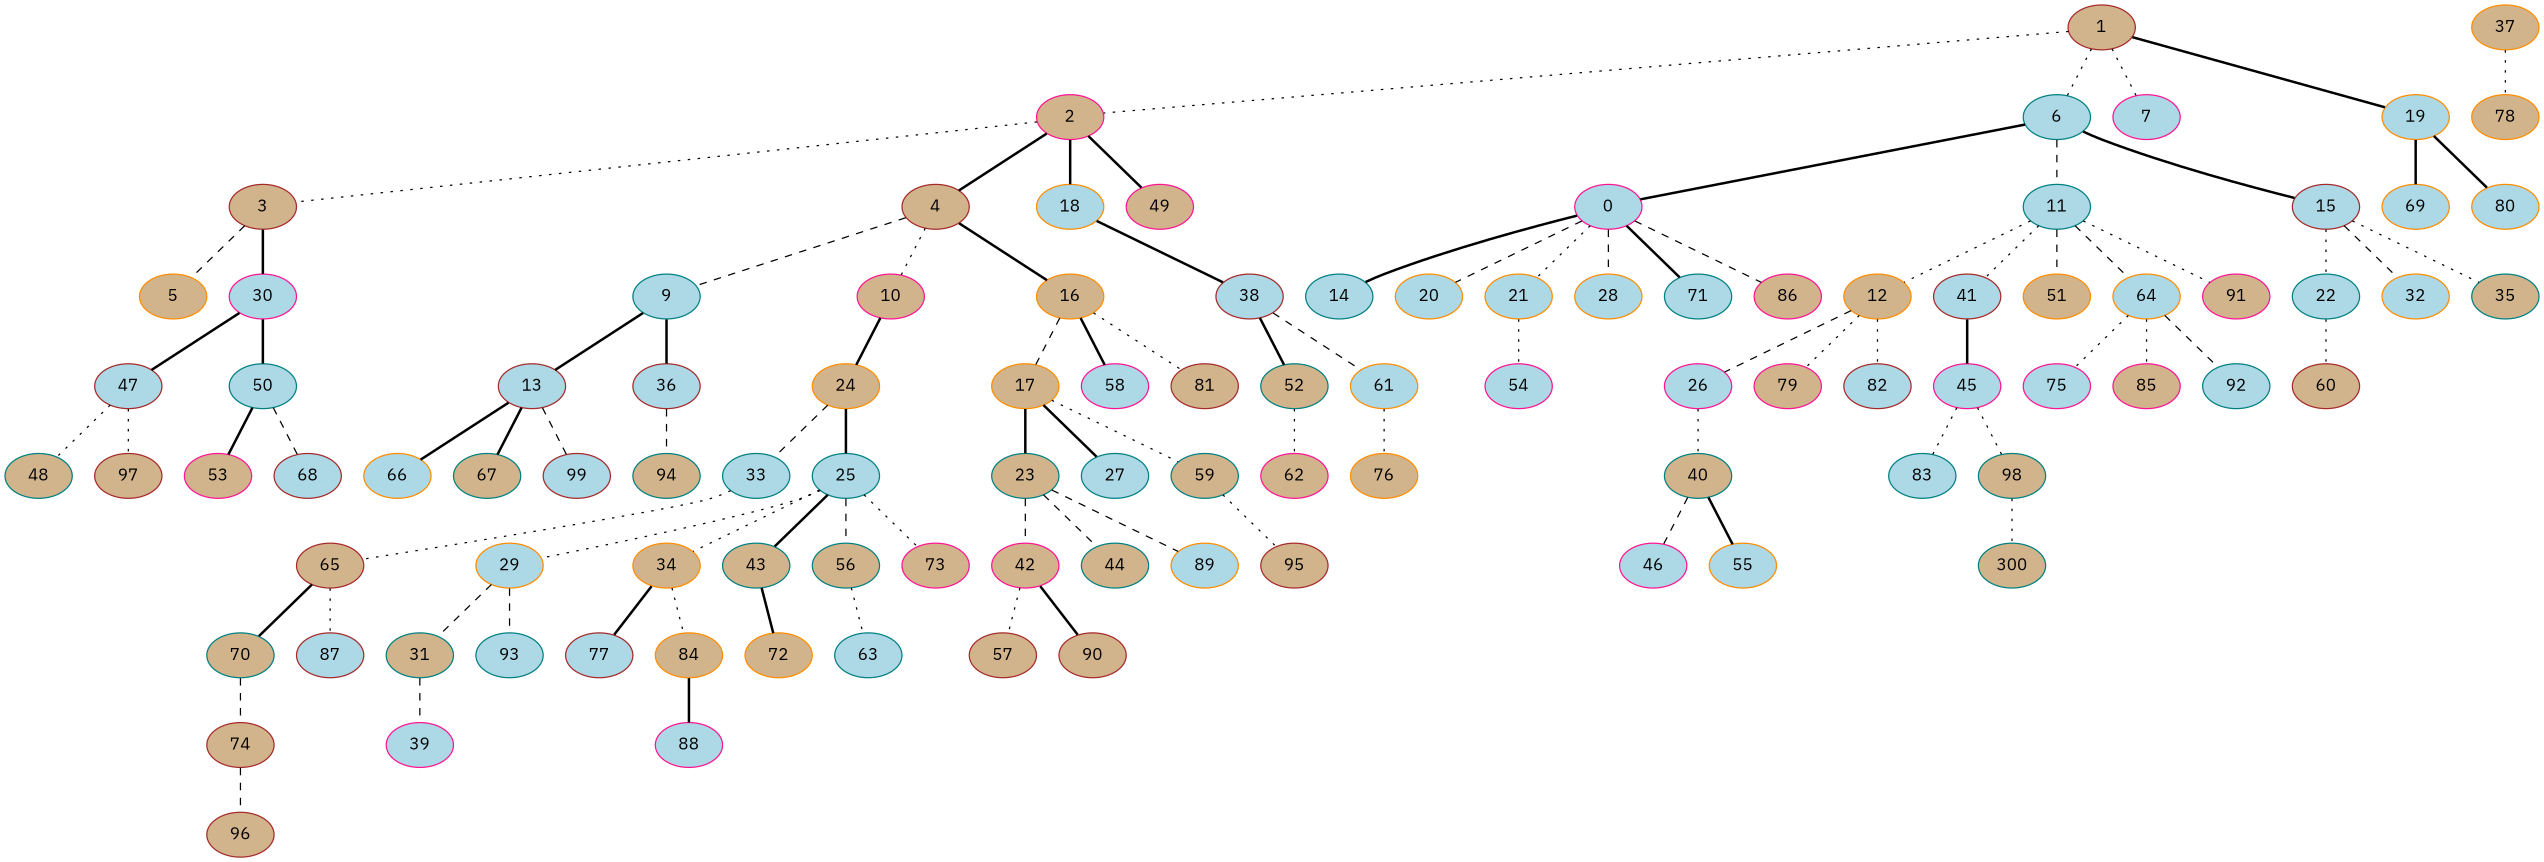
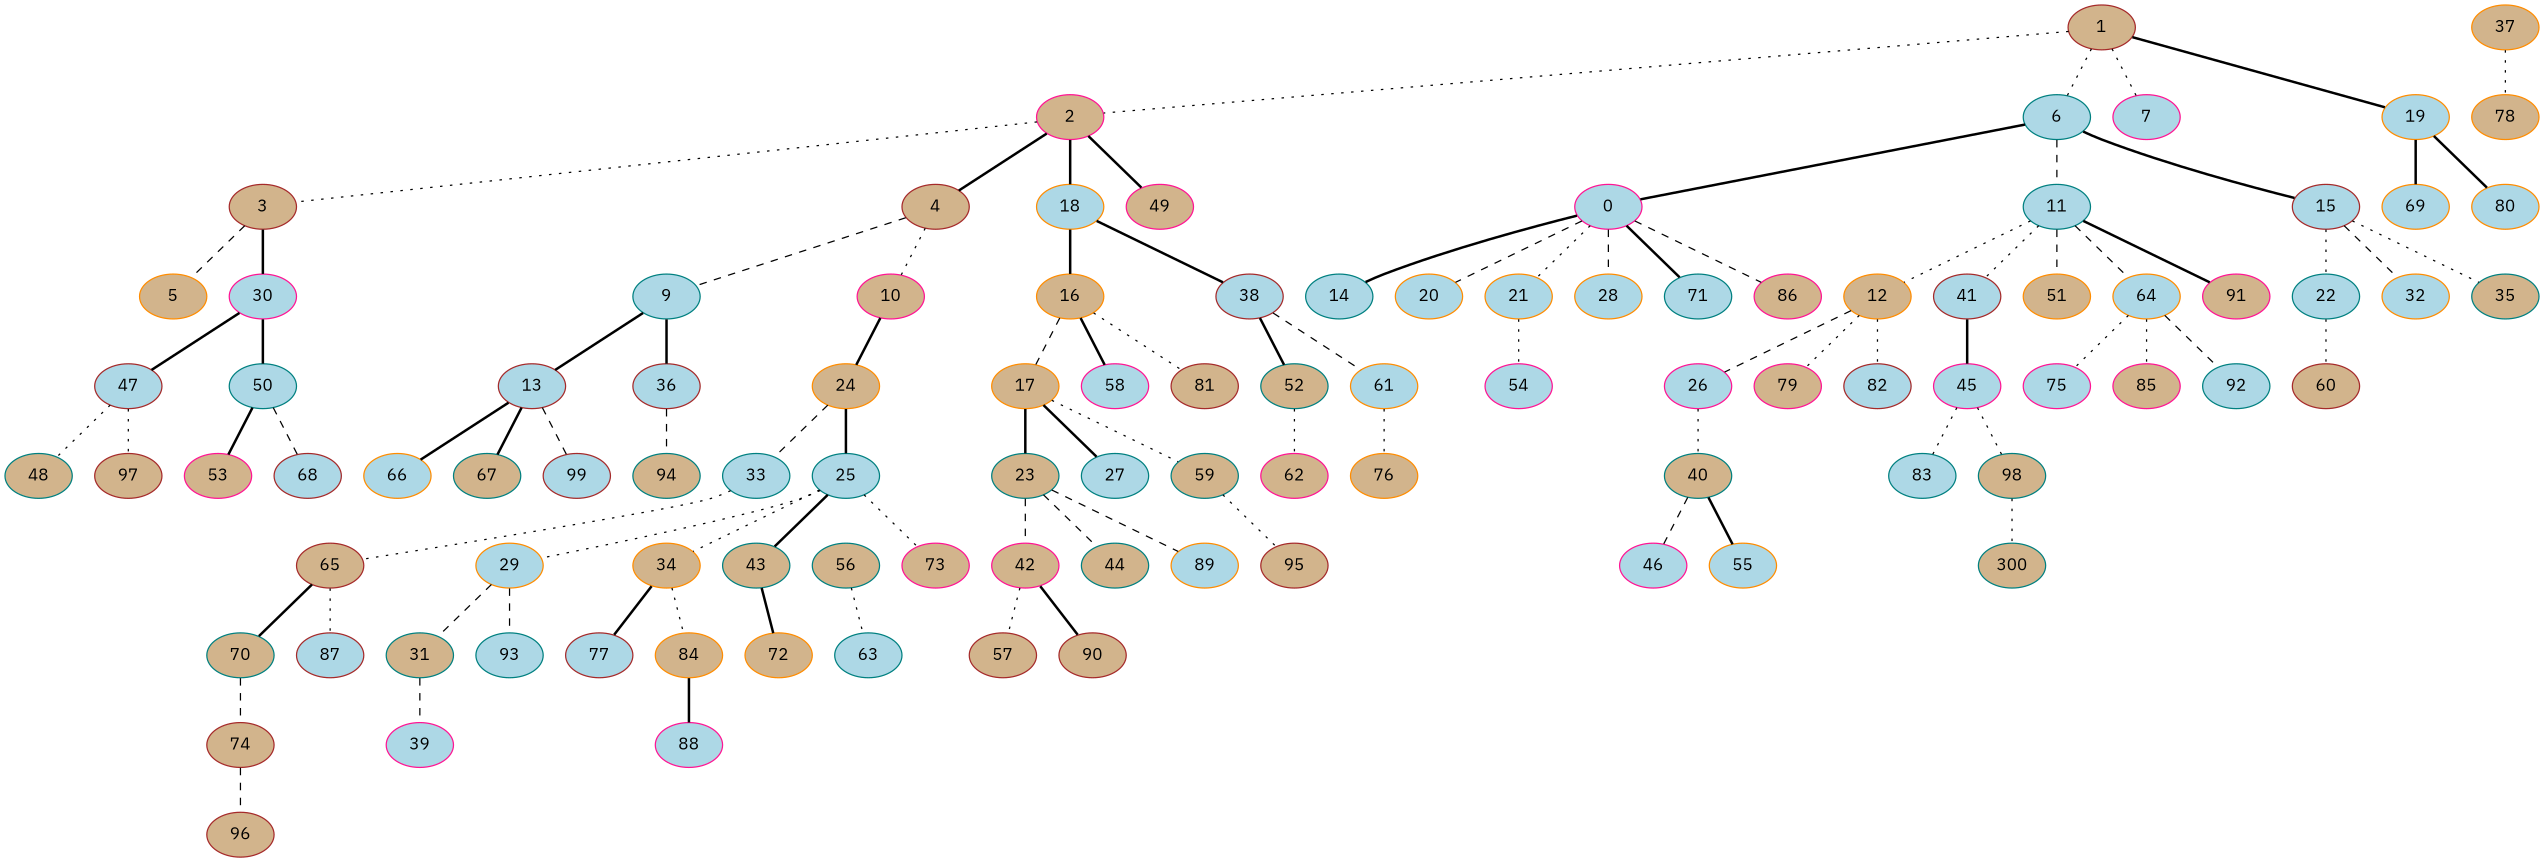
  graph {
    fontname="IBM Plex Sans"
    node [color=teal fillcolor=tan fontname="IBM Plex Sans" style=filled]
    edge [fontname="IBM Plex Sans" style=dotted]
    1 [color=brown]
    2 [color=deeppink]
    6 [fillcolor=lightblue]
    7 [color=deeppink fillcolor=lightblue]
    19 [color=darkorange fillcolor=lightblue]
    3 [color=brown]
    4 [color=brown]
    18 [color=darkorange fillcolor=lightblue]
    49 [color=deeppink]
    n10 [color=deeppink fillcolor=lightblue label=0]
    11 [fillcolor=lightblue]
    15 [color=brown fillcolor=lightblue]
    69 [color=darkorange fillcolor=lightblue]
    80 [color=darkorange fillcolor=lightblue]
    5 [color=darkorange]
    30 [color=deeppink fillcolor=lightblue]
    9 [fillcolor=lightblue]
    10 [color=deeppink]
    16 [color=darkorange]
    38 [color=brown fillcolor=lightblue]
    14 [fillcolor=lightblue]
    20 [color=darkorange fillcolor=lightblue]
    21 [color=darkorange fillcolor=lightblue]
    28 [color=darkorange fillcolor=lightblue]
    71 [fillcolor=lightblue]
    86 [color=deeppink]
    12 [color=darkorange]
    41 [color=brown fillcolor=lightblue]
    51 [color=darkorange]
    64 [color=darkorange fillcolor=lightblue]
    91 [color=deeppink]
    22 [fillcolor=lightblue]
    32 [color=darkorange fillcolor=lightblue]
    35
    47 [color=brown fillcolor=lightblue]
    50 [fillcolor=lightblue]
    13 [color=brown fillcolor=lightblue]
    36 [color=brown fillcolor=lightblue]
    24 [color=darkorange]
    17 [color=darkorange]
    58 [color=deeppink fillcolor=lightblue]
    81 [color=brown]
    52
    61 [color=darkorange fillcolor=lightblue]
    48
    97 [color=brown]
    53 [color=deeppink]
    68 [color=brown fillcolor=lightblue]
    66 [color=darkorange fillcolor=lightblue]
    67
    99 [color=brown fillcolor=lightblue]
    94
    33 [fillcolor=lightblue]
    25 [fillcolor=lightblue]
    65 [color=brown]
    23
    27 [fillcolor=lightblue]
    59
    54 [color=deeppink fillcolor=lightblue]
    26 [color=deeppink fillcolor=lightblue]
    79 [color=deeppink]
    82 [color=brown fillcolor=lightblue]
    45 [color=deeppink fillcolor=lightblue]
    75 [color=deeppink fillcolor=lightblue]
    85 [color=deeppink]
    92 [fillcolor=lightblue]
    60 [color=brown]
    29 [color=darkorange fillcolor=lightblue]
    34 [color=darkorange]
    43
    56
    73 [color=deeppink]
    70
    87 [color=brown fillcolor=lightblue]
    40
    83 [fillcolor=lightblue]
    98
    46 [color=deeppink fillcolor=lightblue]
    55 [color=darkorange fillcolor=lightblue]
    42 [color=deeppink]
    44
    89 [color=darkorange fillcolor=lightblue]
    37 [color=darkorange]
    78 [color=darkorange]
    95 [color=brown]
    57 [color=brown]
    90 [color=brown]
    62 [color=deeppink]
    76 [color=darkorange]
    31
    93 [fillcolor=lightblue]
    77 [color=brown fillcolor=lightblue]
    84 [color=darkorange]
    72 [color=darkorange]
    63 [fillcolor=lightblue]
    39 [color=deeppink fillcolor=lightblue]
    88 [color=deeppink fillcolor=lightblue]
    74 [color=brown]
    n99 [label=300]
    96 [color=brown]
    1 -- 2
    1 -- 6
    1 -- 7
    1 -- 19 [style=bold]
    2 -- 3
    2 -- 4 [style=bold]
    2 -- 18 [style=bold]
    2 -- 49 [style=bold]
    6 -- n10 [style=bold]
    6 -- 11 [style=dashed]
    6 -- 15 [style=bold]
    19 -- 69 [style=bold]
    19 -- 80 [style=bold]
    3 -- 5 [style=dashed]
    3 -- 30 [style=bold]
    4 -- 9 [style=dashed]
    4 -- 10
-   4 -- 16 [style=bold]
+   18 -- 16 [style=bold]
    18 -- 38 [style=bold]
    n10 -- 14 [style=bold]
    n10 -- 20 [style=dashed]
    n10 -- 21
    n10 -- 28 [style=dashed]
    n10 -- 71 [style=bold]
    n10 -- 86 [style=dashed]
    11 -- 12
    11 -- 41
    11 -- 51 [style=dashed]
    11 -- 64 [style=dashed]
-   11 -- 91
+   11 -- 91 [style=bold]
    15 -- 22
    15 -- 32 [style=dashed]
    15 -- 35
    30 -- 47 [style=bold]
    30 -- 50 [style=bold]
    9 -- 13 [style=bold]
    9 -- 36 [style=bold]
    10 -- 24 [style=bold]
    16 -- 17 [style=dashed]
    16 -- 58 [style=bold]
    16 -- 81
    38 -- 52 [style=bold]
    38 -- 61 [style=dashed]
    21 -- 54
    12 -- 26 [style=dashed]
    12 -- 79
    12 -- 82
    41 -- 45 [style=bold]
    64 -- 75
    64 -- 85
    64 -- 92 [style=dashed]
    22 -- 60
    47 -- 48
    47 -- 97
    50 -- 53 [style=bold]
    50 -- 68 [style=dashed]
    13 -- 66 [style=bold]
    13 -- 67 [style=bold]
    13 -- 99 [style=dashed]
    36 -- 94 [style=dashed]
    24 -- 33 [style=dashed]
    24 -- 25 [style=bold]
    17 -- 23 [style=bold]
    17 -- 27 [style=bold]
    17 -- 59
    52 -- 62
    61 -- 76
    33 -- 65
    25 -- 29
    25 -- 34
    25 -- 43 [style=bold]
-   25 -- 56 [style=dashed]
    25 -- 73
    65 -- 70 [style=bold]
    65 -- 87
    23 -- 42 [style=dashed]
    23 -- 44 [style=dashed]
    23 -- 89 [style=dashed]
    59 -- 95
    26 -- 40
    45 -- 83
    45 -- 98
    29 -- 31 [style=dashed]
    29 -- 93 [style=dashed]
    34 -- 77 [style=bold]
    34 -- 84
    43 -- 72 [style=bold]
    56 -- 63
    70 -- 74 [style=dashed]
    40 -- 46 [style=dashed]
    40 -- 55 [style=bold]
    98 -- n99
    42 -- 57
    42 -- 90 [style=bold]
    37 -- 78
    31 -- 39 [style=dashed]
    84 -- 88 [style=bold]
    74 -- 96 [style=dashed]
  }
